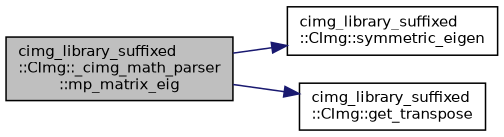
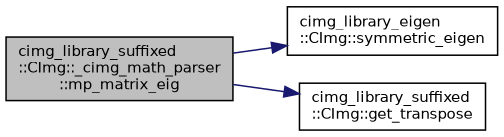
  digraph {
    rankdir=LR
    node [color=black fillcolor=white fontname=Helvetica fontsize=10 shape=record style=filled]
    edge [color=midnightblue fontname=Helvetica fontsize=10 labelfontname=Helvetica labelfontsize=10 style=solid]
    n1 [fillcolor=grey75 fontcolor=black height=0.2 label="cimg_library_suffixed\l::CImg::_cimg_math_parser\l::mp_matrix_eig" width=0.4]
-   n2 [height=0.2 label="cimg_library_suffixed\l::CImg::symmetric_eigen" width=0.4]
+   n2 [height=0.2 label="cimg_library_eigen\l::CImg::symmetric_eigen" width=0.4]
    n3 [height=0.2 label="cimg_library_suffixed\l::CImg::get_transpose" width=0.4]
    n1 -> n2
    n1 -> n3
  }
